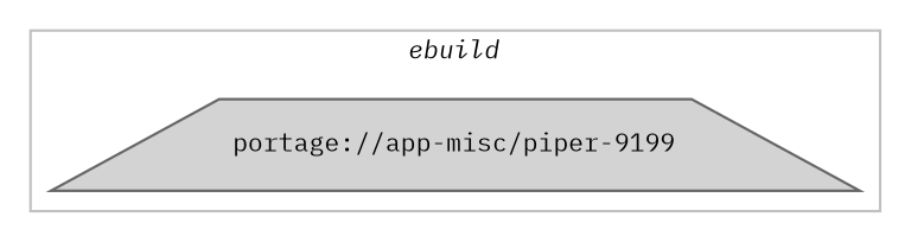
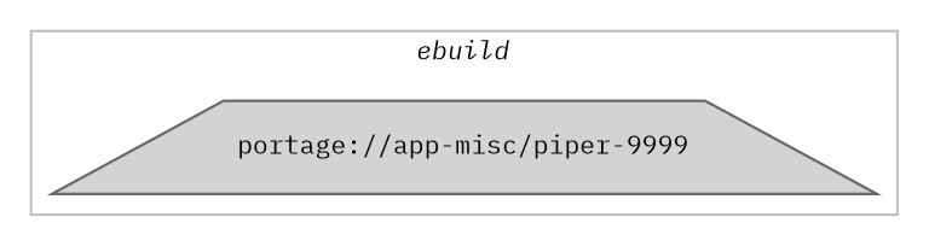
  digraph {
    compound=true
    concentrate=true
    fontname="IBM Plex Mono"
    fontsize=10
    newrank=true
    rankdir=LR
    ranksep=1.5
-   n1 [color=gray40 fontname="IBM Plex Mono" fontsize=10 label="portage://app-misc/piper-9199" width=4 style=filled fillcolor=lightgrey shape=trapezium]
+   n1 [color=gray40 fontname="IBM Plex Mono" fontsize=10 label="portage://app-misc/piper-9999" width=4 style=filled fillcolor=lightgrey shape=trapezium]
    subgraph cluster_1 {
      color=gray
      label=<<i>ebuild</i>>
      n1
    }
    subgraph cluster_2 {
      color=gray
      label=<<i>dependencies</i>>
      subgraph cluster_3 {
        color=gray
        fillcolor="#eeeeee"
        label=<<i>compile</i>>
        style=filled
      }
      subgraph cluster_4 {
        color=gray
        fillcolor="#eeeeee"
        label=<<i>compile and run</i>>
        style=filled
      }
      subgraph cluster_5 {
        color=gray
        fillcolor="#eeeeee"
        label=<<i>run</i>>
        style=filled
      }
    }
    subgraph cluster_6 {
      color=gray
      label=<<i>candidates</i>>
      rank=same
    }
  }
